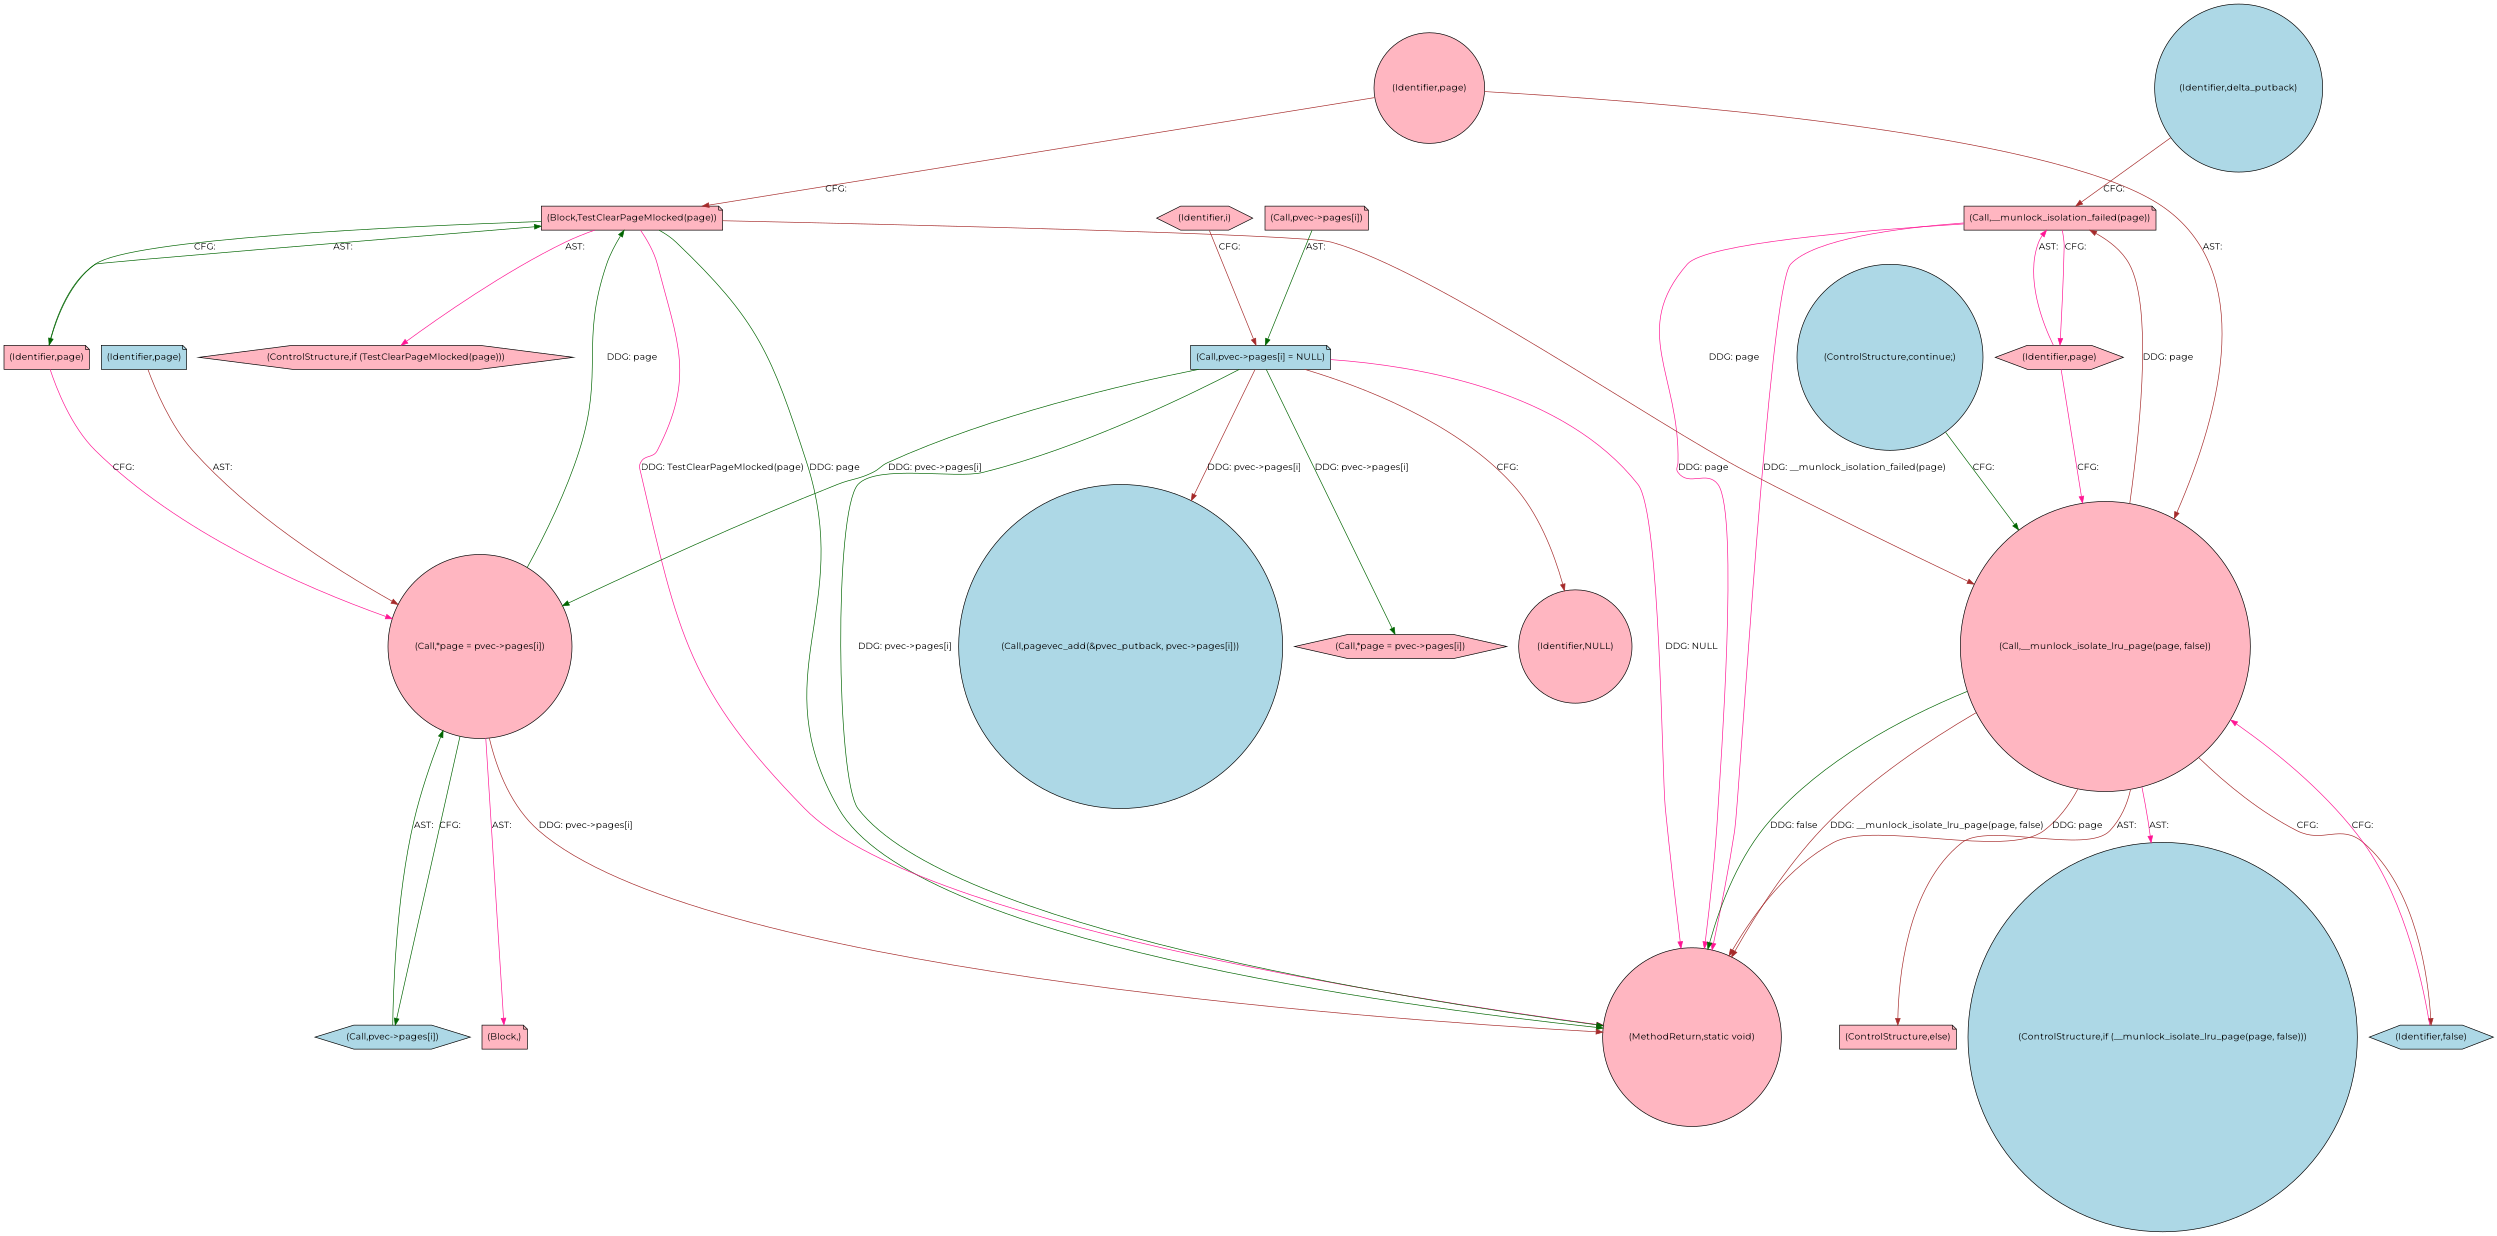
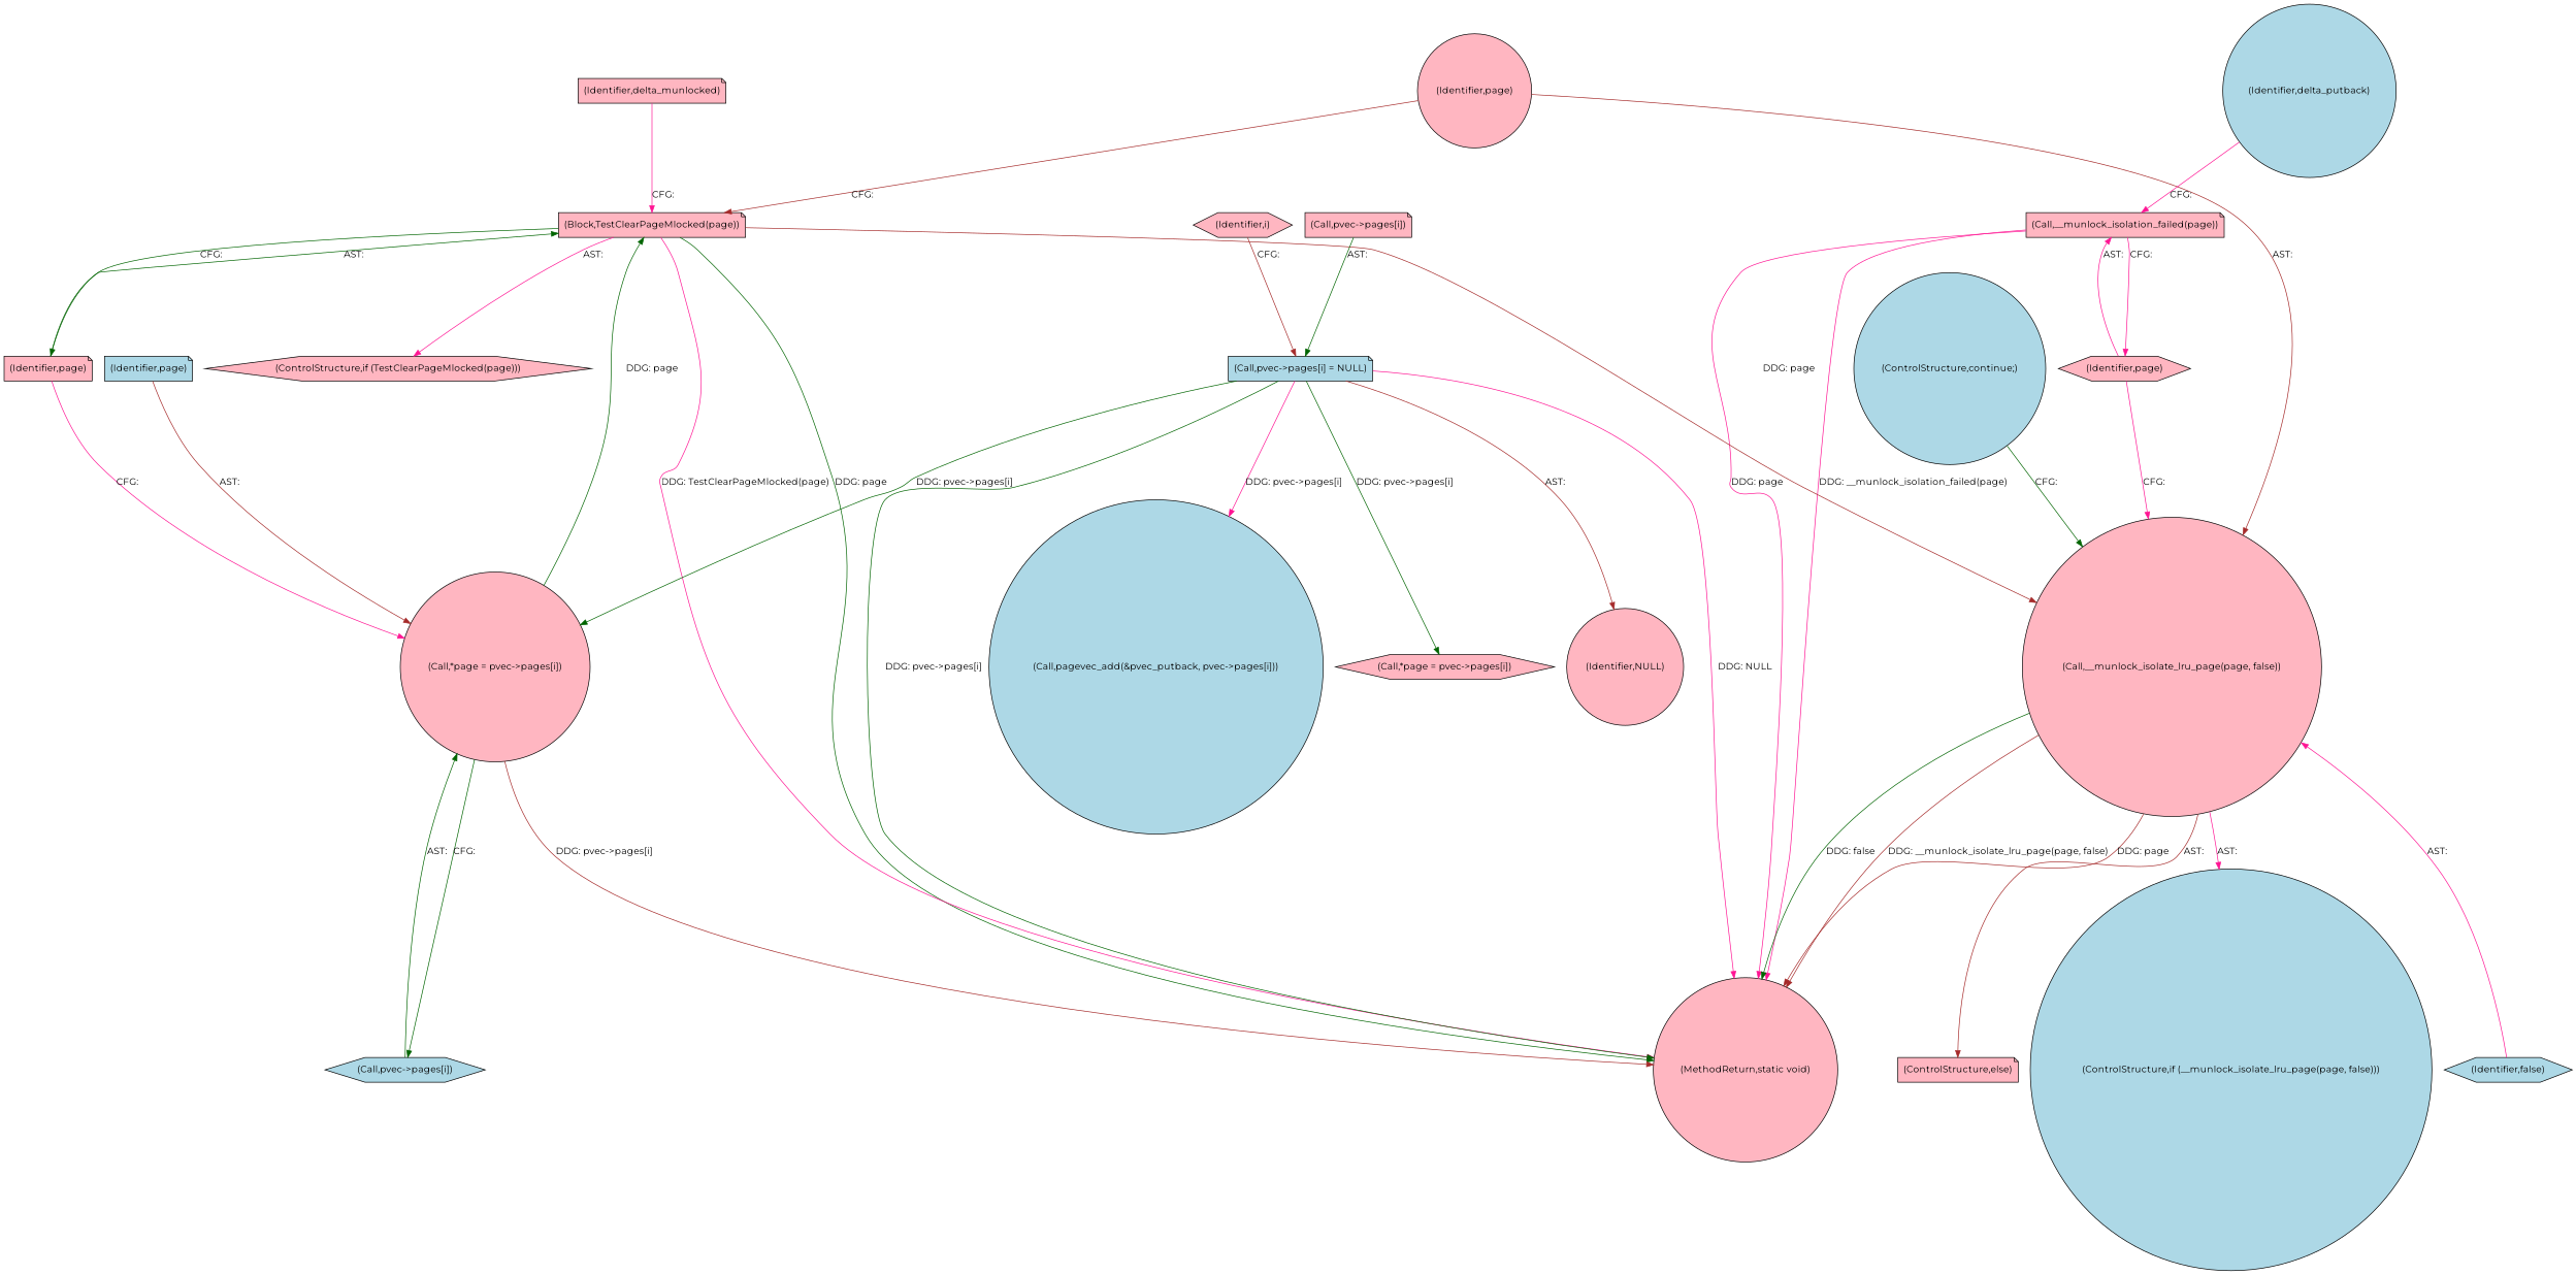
  digraph {
    fontname=Montserrat
    node [fillcolor=lightpink fontname=Montserrat shape=note style=filled]
    edge [color=deeppink fontname=Montserrat]
    n1 [label="(Call,__munlock_isolation_failed(page))"]
    n2 [label="(MethodReturn,static void)" shape=circle]
    n3 [label="(Identifier,page)" shape=hexagon]
    n4 [label="(Call,__munlock_isolate_lru_page(page, false))" shape=circle]
    n5 [label="(ControlStructure,else)"]
    n6 [fillcolor=lightblue label="(ControlStructure,if (__munlock_isolate_lru_page(page, false)))" shape=circle]
    n7 [fillcolor=lightblue label="(Identifier,false)" shape=hexagon]
    n8 [label="(Block,TestClearPageMlocked(page))"]
    n9 [label="(Identifier,page)"]
    n10 [label="(ControlStructure,if (TestClearPageMlocked(page)))" shape=hexagon]
    n11 [label="(Call,*page = pvec->pages[i])" shape=circle]
    n12 [fillcolor=lightblue label="(Call,pvec->pages[i])" shape=hexagon]
-   n13 [label="(Block,)"]
    n14 [fillcolor=lightblue label="(Call,pvec->pages[i] = NULL)"]
    n15 [fillcolor=lightblue label="(Call,pagevec_add(&pvec_putback, pvec->pages[i]))" shape=circle]
    n16 [label="(Call,*page = pvec->pages[i])" shape=hexagon]
    n17 [label="(Identifier,NULL)" shape=circle]
+   n18 [label="(Identifier,delta_munlocked)"]
    n19 [label="(Identifier,page)" shape=circle]
    n20 [fillcolor=lightblue label="(Identifier,delta_putback)" shape=circle]
    n21 [fillcolor=lightblue label="(ControlStructure,continue;)" shape=circle]
    n22 [label="(Identifier,i)" shape=hexagon]
    n23 [label="(Call,pvec->pages[i])"]
    n24 [fillcolor=lightblue label="(Identifier,page)"]
    n1 -> n2 [label="DDG: __munlock_isolation_failed(page)"]
    n1 -> n2 [label="DDG: page"]
    n1 -> n3 [label="CFG: "]
    n3 -> n1 [label="AST: "]
    n3 -> n4 [label="CFG: "]
-   n4 -> n1 [color=brown label="DDG: page"]
    n4 -> n2 [color=brown label="DDG: __munlock_isolate_lru_page(page, false)"]
    n4 -> n2 [color=brown label="DDG: page"]
    n4 -> n2 [color=darkgreen label="DDG: false"]
    n4 -> n5 [color=brown label="AST: "]
    n4 -> n6 [label="AST: "]
-   n4 -> n7 [color=brown label="CFG: "]
-   n7 -> n4 [label="CFG: "]
+   n7 -> n4 [label="AST: "]
    n8 -> n2 [color=darkgreen label="DDG: page"]
    n8 -> n2 [label="DDG: TestClearPageMlocked(page)"]
    n8 -> n4 [color=brown label="DDG: page"]
    n8 -> n9 [color=darkgreen label="CFG: "]
    n8 -> n10 [label="AST: "]
    n9 -> n8 [color=darkgreen label="AST: "]
    n9 -> n11 [label="CFG: "]
    n11 -> n2 [color=brown label="DDG: pvec->pages[i]"]
    n11 -> n8 [color=darkgreen label="DDG: page"]
    n11 -> n12 [color=darkgreen label="CFG: "]
-   n11 -> n13 [label="AST: "]
    n12 -> n11 [color=darkgreen label="AST: "]
    n14 -> n2 [color=darkgreen label="DDG: pvec->pages[i]"]
    n14 -> n2 [label="DDG: NULL"]
    n14 -> n11 [color=darkgreen label="DDG: pvec->pages[i]"]
-   n14 -> n15 [color=brown label="DDG: pvec->pages[i]"]
+   n14 -> n15 [label="DDG: pvec->pages[i]"]
    n14 -> n16 [color=darkgreen label="DDG: pvec->pages[i]"]
-   n14 -> n17 [color=brown label="CFG: "]
+   n14 -> n17 [color=brown label="AST: "]
+   n18 -> n8 [label="CFG: "]
    n19 -> n4 [color=brown label="AST: "]
    n19 -> n8 [color=brown label="CFG: "]
-   n20 -> n1 [color=brown label="CFG: "]
+   n20 -> n1 [label="CFG: "]
    n21 -> n4 [color=darkgreen label="CFG: "]
    n22 -> n14 [color=brown label="CFG: "]
    n23 -> n14 [color=darkgreen label="AST: "]
    n24 -> n11 [color=brown label="AST: "]
  }
